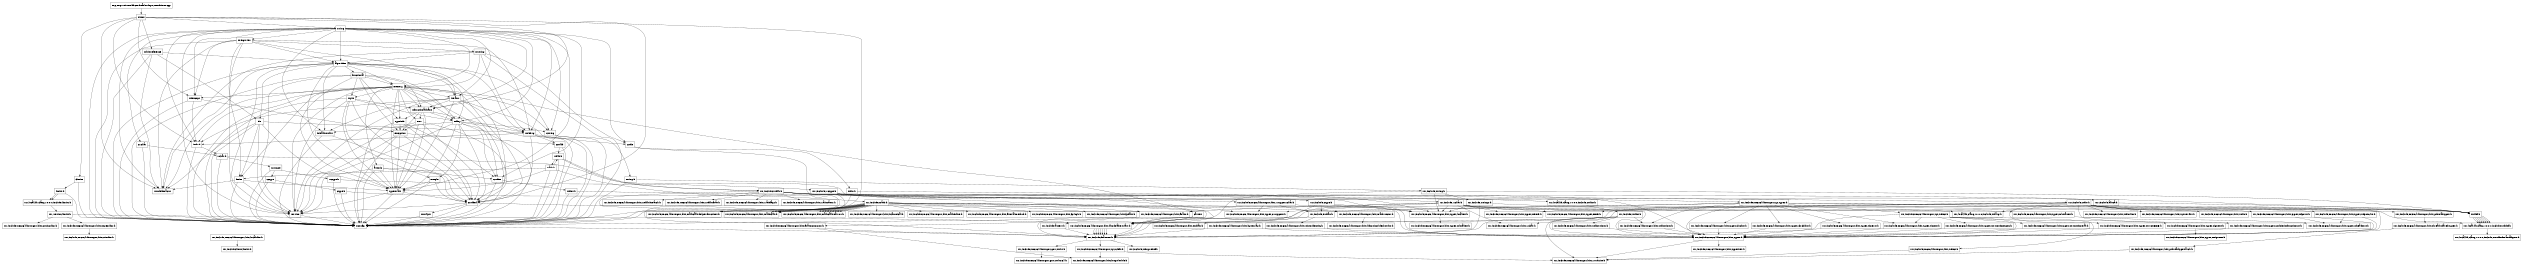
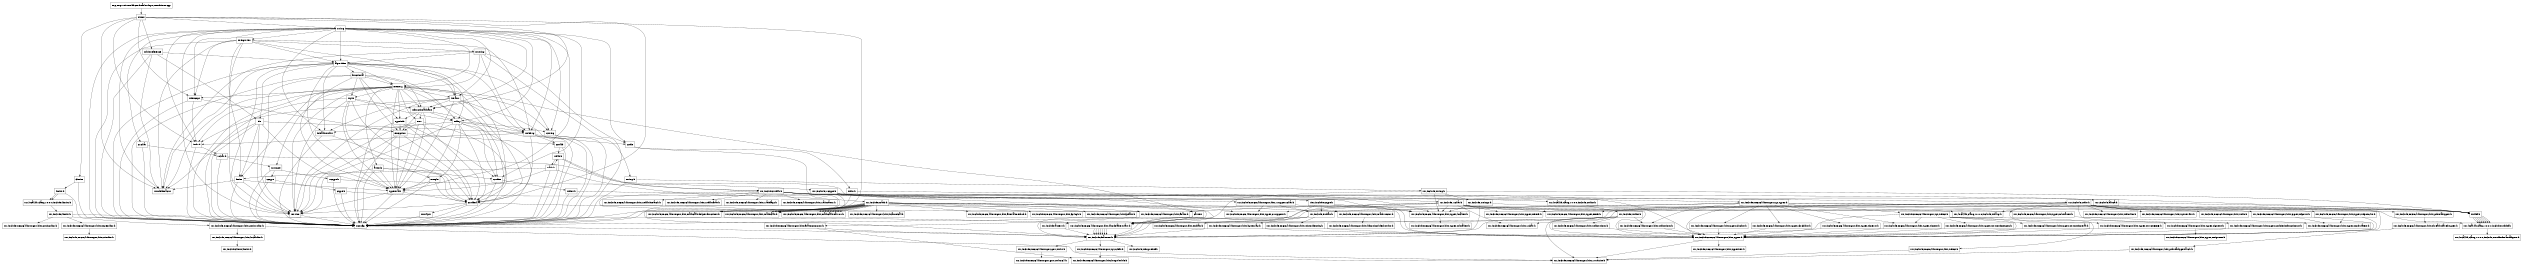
  digraph {
    node [shape=box]
    n1 [label=bitset]
    n2 [label=__config]
    n3 [label=__bit_reference]
    n4 [label=cstddef]
    n5 [label=__undef_macros]
    n6 [label=iosfwd]
    n7 [label=__functional_base]
    n8 [label=stdexcept]
    n9 [label=climits]
    n10 [label=string]
    n11 [label="usr/include/features.h"]
    n12 [label=bit]
    n13 [label=algorithm]
    n14 [label=version]
    n15 [label="usr/local/lib/clang/10.0.0/include/stddef.h"]
    n16 [label=__nullptr]
    n17 [label="wchar.h"]
    n18 [label=type_traits]
    n19 [label=utility]
    n20 [label=typeinfo]
    n21 [label=new]
    n22 [label=exception]
    n23 [label="limits.h"]
    n24 [label=__debug]
    n25 [label=cstdio]
    n26 [label=initializer_list]
    n27 [label=cstring]
    n28 [label=memory]
    n29 [label=iterator]
    n30 [label=cstdint]
    n31 [label=string_view]
    n32 [label=cwchar]
    n33 [label="tmp/tmpw8iwRO.libcxx.header.deps/test_bitset.cpp"]
    n34 [label="usr/include/stdc-predef.h"]
    n35 [label="usr/include/x86_64-linux-gnu/sys/cdefs.h"]
    n36 [label="usr/include/x86_64-linux-gnu/gnu/stubs.h"]
    n37 [label="usr/include/x86_64-linux-gnu/bits/wordsize.h"]
    n38 [label="usr/include/x86_64-linux-gnu/bits/long-double.h"]
    n39 [label="usr/include/x86_64-linux-gnu/gnu/stubs-64.h"]
    n40 [label=limits]
    n41 [label=functional]
    n42 [label=cstdlib]
    n43 [label="usr/local/lib/clang/10.0.0/include/__stddef_max_align_t.h"]
    n44 [label="stdlib.h"]
    n45 [label="stdio.h"]
    n46 [label="usr/include/wchar.h"]
    n47 [label=cwctype]
    n48 [label="usr/include/x86_64-linux-gnu/bits/libc-header-start.h"]
    n49 [label="usr/include/x86_64-linux-gnu/bits/floatn.h"]
    n50 [label="stddef.h"]
    n51 [label="usr/local/lib/clang/10.0.0/include/stdarg.h"]
    n52 [label="usr/include/x86_64-linux-gnu/bits/wchar.h"]
    n53 [label="usr/include/x86_64-linux-gnu/bits/types/cwctype_t.h"]
    n54 [label="usr/include/x86_64-linux-gnu/bits/types/mbstate_t.h"]
    n55 [label="usr/include/x86_64-linux-gnu/bits/types/__FILE.h"]
    n56 [label="usr/include/x86_64-linux-gnu/bits/types/FILE.h"]
    n57 [label="usr/include/x86_64-linux-gnu/bits/types/locale_t.h"]
    n58 [label="usr/include/x86_64-linux-gnu/bits/floatn-common.h"]
-   n59 [label="usr/include/x86_64-linux-gnu/bits/types/__header_t.h"]
+   n59 [label="usr/include/x86_64-linux-gnu/bits/types/__mbstate_t.h"]
    n60 [label="usr/include/x86_64-linux-gnu/bits/types/__locale_t.h"]
    n61 [label="usr/include/stdlib.h"]
    n62 [label="math.h"]
    n63 [label="usr/include/x86_64-linux-gnu/bits/waitflags.h"]
    n64 [label="usr/include/x86_64-linux-gnu/bits/waitstatus.h"]
    n65 [label="usr/include/x86_64-linux-gnu/sys/types.h"]
    n66 [label="usr/include/alloca.h"]
    n67 [label="usr/include/x86_64-linux-gnu/bits/stdlib-bsearch.h"]
    n68 [label="usr/include/x86_64-linux-gnu/bits/stdlib-float.h"]
    n69 [label="usr/include/math.h"]
    n70 [label="usr/include/x86_64-linux-gnu/bits/types.h"]
    n71 [label="usr/include/x86_64-linux-gnu/bits/types/clock_t.h"]
    n72 [label="usr/include/x86_64-linux-gnu/bits/types/clockid_t.h"]
    n73 [label="usr/include/x86_64-linux-gnu/bits/types/time_t.h"]
    n74 [label="usr/include/x86_64-linux-gnu/bits/types/timer_t.h"]
    n75 [label="usr/include/x86_64-linux-gnu/bits/stdint-intn.h"]
    n76 [label="usr/include/endian.h"]
    n77 [label="usr/include/x86_64-linux-gnu/sys/select.h"]
    n78 [label="usr/include/x83_64-linux-gnu/bits/pthreadtypes.h"]
    n79 [label="usr/include/x86_64-linux-gnu/bits/typesizes.h"]
    n80 [label="usr/include/x86_64-linux-gnu/bits/endian.h"]
    n81 [label="usr/include/x86_64-linux-gnu/bits/byteswap.h"]
    n82 [label="usr/include/x86_64-linux-gnu/bits/uintn-identity.h"]
    n83 [label="usr/include/x86_64-linux-gnu/bits/select.h"]
    n84 [label="usr/include/x86_64-linux-gnu/bits/types/sigset_t.h"]
    n85 [label="usr/include/x86_64-linux-gnu/bits/types/struct_timeval.h"]
    n86 [label="usr/include/x86_64-linux-gnu/bits/types/struct_timespec.h"]
    n87 [label="usr/include/x86_64-linux-gnu/bits/thread-shared-types.h"]
    n88 [label="usr/include/x86_64-linux-gnu/bits/types/__sigset_t.h"]
    n89 [label="usr/include/x86_64-linux-gnu/bits/pthreadtypes-arch.h"]
    n90 [label="usr/include/x86_64-linux-gnu/bits/math-vector.h"]
    n91 [label="usr/include/x86_64-linux-gnu/bits/flt-eval-method.h"]
    n92 [label="usr/include/x86_64-linux-gnu/bits/fp-logb.h"]
    n93 [label="usr/include/x86_64-linux-gnu/bits/fp-fast.h"]
    n94 [label="usr/include/x86_64-linux-gnu/bits/mathcalls-helper-functions.h"]
    n95 [label="usr/include/x86_64-linux-gnu/bits/mathcalls.h"]
    n96 [label="usr/include/x86_64-linux-gnu/bits/mathcalls-narrow.h"]
    n97 [label="usr/include/x86_64-linux-gnu/bits/iscanonical.h"]
-   n98 [label="usr/include/x86_64-linux-gnu/bits/mathinline.h"]
    n99 [label="usr/include/x86_64-linux-gnu/bits/libm-simd-decl-stubs.h"]
    n100 [label="usr/include/stdio.h"]
    n101 [label="usr/include/x86_64-linux-gnu/bits/types/__fpos_t.h"]
    n102 [label="usr/include/x86_64-linux-gnu/bits/types/__fpos64_t.h"]
    n103 [label="usr/include/x86_64-linux-gnu/bits/types/struct_FILE.h"]
    n104 [label="usr/include/x86_64-linux-gnu/bits/types/cookie_io_functions_t.h"]
    n105 [label="usr/include/x86_64-linux-gnu/bits/stdio_lim.h"]
    n106 [label="usr/include/x86_64-linux-gnu/bits/sys_errlist.h"]
    n107 [label="usr/include/x86_64-linux-gnu/bits/stdio.h"]
    n108 [label="string.h"]
    n109 [label=__tuple]
    n110 [label=tuple]
    n111 [label=cassert]
    n112 [label=atomic]
    n113 [label="usr/include/string.h"]
    n114 [label="usr/include/strings.h"]
    n115 [label="stdint.h"]
    n116 [label="usr/local/lib/clang/10.0.0/include/stdint.h"]
    n117 [label="usr/include/stdint.h"]
    n118 [label="usr/include/x86_64-linux-gnu/bits/stdint-uintn.h"]
    n119 [label="usr/include/assert.h"]
    n120 [label="usr/local/lib/clang/10.0.0/include/limits.h"]
-   n121 [label="usr/version/limits.h"]
+   n121 [label="usr/include/limits.h"]
+   n122 [label="usr/include/x86_64-linux-gnu/bits/posix1_lim.h"]
    n123 [label="usr/include/x86_64-linux-gnu/bits/posix2_lim.h"]
    n124 [label="usr/include/x86_64-linux-gnu/bits/xopen_lim.h"]
    n125 [label="usr/include/x86_64-linux-gnu/bits/local_lim.h"]
    n126 [label="usr/include/x86_64-linux-gnu/bits/uio_lim.h"]
    n127 [label="usr/include/linux/limits.h"]
    n128 [label=__string]
    n129 [label=cctype]
    n130 [label="wctype.h"]
    n131 [label="ctype.h"]
    n132 [label="usr/include/wctype.h"]
-   n133 [label="usr/include/ctype.h"]
+   n133 [label="view/include/ctype.h"]
    n134 [label="usr/include/x86_64-linux-gnu/bits/wctype-wchar.h"]
    n1 -> n2
    n1 -> n3
    n1 -> n4
    n1 -> n5
    n1 -> n6
    n1 -> n7
    n1 -> n8
    n1 -> n9
    n1 -> n10
    n2 -> n11
    n3 -> n2
    n3 -> n5
    n3 -> n12
    n3 -> n13
    n4 -> n2
    n4 -> n14
    n4 -> n15
    n4 -> n16
    n6 -> n2
    n6 -> n17
    n7 -> n2
    n7 -> n18
    n7 -> n19
    n7 -> n20
    n7 -> n21
    n7 -> n22
    n8 -> n2
    n8 -> n6
    n8 -> n22
    n9 -> n2
    n9 -> n23
    n10 -> n2
    n10 -> n5
    n10 -> n6
    n10 -> n7
    n10 -> n8
    n10 -> n13
    n10 -> n14
    n10 -> n18
    n10 -> n19
    n10 -> n24
    n10 -> n25
    n10 -> n26
    n10 -> n27
    n10 -> n28
    n10 -> n29
    n10 -> n30
    n10 -> n31
    n10 -> n32
    n11 -> n34
    n11 -> n35
    n11 -> n36
    n12 -> n2
    n12 -> n5
    n12 -> n14
    n12 -> n18
    n12 -> n24
    n12 -> n40
    n13 -> n2
    n13 -> n4
    n13 -> n5
    n13 -> n12
    n13 -> n14
    n13 -> n18
    n13 -> n19
    n13 -> n24
    n13 -> n26
    n13 -> n27
    n13 -> n28
    n13 -> n29
    n13 -> n41
    n14 -> n2
    n15 -> n43
    n16 -> n2
    n17 -> n2
    n17 -> n46
    n17 -> n47
    n18 -> n2
    n18 -> n4
    n18 -> n14
    n19 -> n2
    n19 -> n4
    n19 -> n14
    n19 -> n18
    n19 -> n24
    n19 -> n26
    n19 -> n27
    n19 -> n30
    n19 -> n109
    n20 -> n2
    n20 -> n4
    n20 -> n22
    n20 -> n30
    n21 -> n2
    n21 -> n4
    n21 -> n14
    n21 -> n18
    n21 -> n22
    n22 -> n2
    n22 -> n4
    n22 -> n14
    n22 -> n18
    n22 -> n42
    n23 -> n2
    n23 -> n120
    n23 -> n120
    n24 -> n2
    n24 -> n4
    n24 -> n6
    n24 -> n25
    n24 -> n42
    n25 -> n2
    n25 -> n45
    n26 -> n2
    n26 -> n4
    n27 -> n2
    n27 -> n108
    n28 -> n2
    n28 -> n4
    n28 -> n5
    n28 -> n6
    n28 -> n7
    n28 -> n8
    n28 -> n14
    n28 -> n18
-   n28 -> n19
+   n28 -> n47
    n28 -> n20
    n28 -> n21
    n28 -> n27
    n28 -> n29
    n28 -> n30
    n28 -> n40
    n28 -> n110
    n28 -> n111
    n28 -> n112
    n29 -> n2
    n29 -> n4
    n29 -> n6
    n29 -> n7
    n29 -> n14
    n29 -> n18
    n29 -> n24
    n29 -> n26
    n30 -> n2
    n30 -> n115
    n31 -> n2
    n31 -> n5
    n31 -> n8
    n31 -> n13
    n31 -> n14
    n31 -> n24
    n31 -> n29
    n31 -> n40
    n31 -> n128
    n32 -> n2
    n32 -> n17
    n33 -> n1
    n35 -> n37
    n35 -> n38
    n36 -> n39
    n40 -> n2
    n40 -> n5
    n40 -> n14
    n40 -> n18
    n41 -> n2
    n41 -> n7
    n41 -> n14
    n41 -> n18
    n41 -> n19
    n41 -> n20
    n41 -> n22
    n41 -> n28
    n41 -> n110
    n42 -> n2
    n42 -> n44
    n44 -> n2
    n44 -> n61
    n44 -> n61
    n44 -> n62
    n45 -> n2
    n45 -> n100
    n46 -> n48
    n46 -> n49
    n46 -> n50
    n46 -> n51
    n46 -> n52
    n46 -> n53
    n46 -> n54
    n46 -> n55
    n46 -> n56
    n46 -> n57
    n47 -> n2
    n47 -> n129
    n47 -> n130
    n48 -> n11
    n48 -> n11
    n48 -> n11
    n48 -> n11
    n48 -> n11
    n48 -> n11
    n48 -> n11
    n49 -> n11
    n49 -> n58
    n50 -> n15
    n50 -> n15
    n50 -> n15
    n50 -> n15
    n50 -> n15
    n50 -> n15
    n50 -> n15
    n54 -> n59
    n57 -> n60
    n58 -> n11
    n58 -> n38
    n61 -> n48
    n61 -> n49
    n61 -> n50
    n61 -> n57
    n61 -> n63
    n61 -> n64
    n61 -> n65
    n61 -> n66
    n61 -> n67
    n61 -> n68
    n62 -> n2
    n62 -> n18
    n62 -> n40
    n62 -> n44
    n62 -> n69
    n65 -> n11
    n65 -> n50
    n65 -> n70
    n65 -> n71
    n65 -> n72
    n65 -> n73
    n65 -> n74
    n65 -> n75
    n65 -> n76
    n65 -> n77
    n65 -> n78
    n66 -> n11
    n66 -> n50
    n69 -> n48
    n69 -> n49
    n69 -> n70
    n69 -> n90
    n69 -> n91
    n69 -> n92
    n69 -> n93
    n69 -> n94
    n69 -> n94
    n69 -> n94
    n69 -> n95
    n69 -> n95
    n69 -> n95
    n69 -> n95
    n69 -> n95
    n69 -> n95
    n69 -> n95
    n69 -> n96
    n69 -> n96
    n69 -> n96
    n69 -> n96
    n69 -> n96
    n69 -> n96
    n69 -> n96
    n69 -> n96
    n69 -> n96
    n69 -> n97
-   n69 -> n98
    n70 -> n37
    n70 -> n79
    n71 -> n70
    n72 -> n70
    n73 -> n70
    n74 -> n70
    n75 -> n70
    n76 -> n11
    n76 -> n80
+   n76 -> n81
    n76 -> n82
    n77 -> n11
    n77 -> n70
    n77 -> n73
    n77 -> n83
    n77 -> n84
    n77 -> n85
    n77 -> n86
    n78 -> n87
    n81 -> n11
    n81 -> n70
    n82 -> n70
    n83 -> n37
    n84 -> n88
    n85 -> n70
    n86 -> n70
    n87 -> n89
    n89 -> n37
    n90 -> n99
    n100 -> n48
    n100 -> n50
    n100 -> n51
    n100 -> n55
    n100 -> n56
    n100 -> n70
    n100 -> n101
    n100 -> n102
    n100 -> n103
    n100 -> n104
    n100 -> n105
    n100 -> n106
    n100 -> n107
    n101 -> n59
    n101 -> n70
    n102 -> n59
    n102 -> n70
    n103 -> n70
    n104 -> n70
    n108 -> n2
    n108 -> n113
    n109 -> n2
    n109 -> n4
    n109 -> n18
    n110 -> n2
    n110 -> n4
    n110 -> n7
    n110 -> n14
    n110 -> n18
    n110 -> n19
    n110 -> n109
    n111 -> n2
    n111 -> n119
    n112 -> n2
    n112 -> n4
    n112 -> n14
    n112 -> n18
    n112 -> n30
    n113 -> n48
    n113 -> n50
    n113 -> n57
    n113 -> n114
    n114 -> n11
    n114 -> n50
    n114 -> n57
    n115 -> n2
    n115 -> n116
    n116 -> n117
    n117 -> n37
    n117 -> n48
    n117 -> n52
    n117 -> n70
    n117 -> n75
    n117 -> n118
    n118 -> n70
    n119 -> n11
    n120 -> n121
    n121 -> n48
+   n121 -> n122
    n121 -> n123
    n121 -> n124
+   n122 -> n37
+   n122 -> n125
    n124 -> n126
    n125 -> n127
    n128 -> n2
    n128 -> n5
    n128 -> n13
    n128 -> n24
    n128 -> n25
    n128 -> n28
    n129 -> n2
    n129 -> n131
    n130 -> n2
    n130 -> n132
    n131 -> n2
    n131 -> n133
    n132 -> n11
    n132 -> n53
    n132 -> n57
    n132 -> n70
    n132 -> n134
    n133 -> n11
    n133 -> n57
    n133 -> n70
    n133 -> n76
    n134 -> n53
    n134 -> n70
    n134 -> n76
  }
